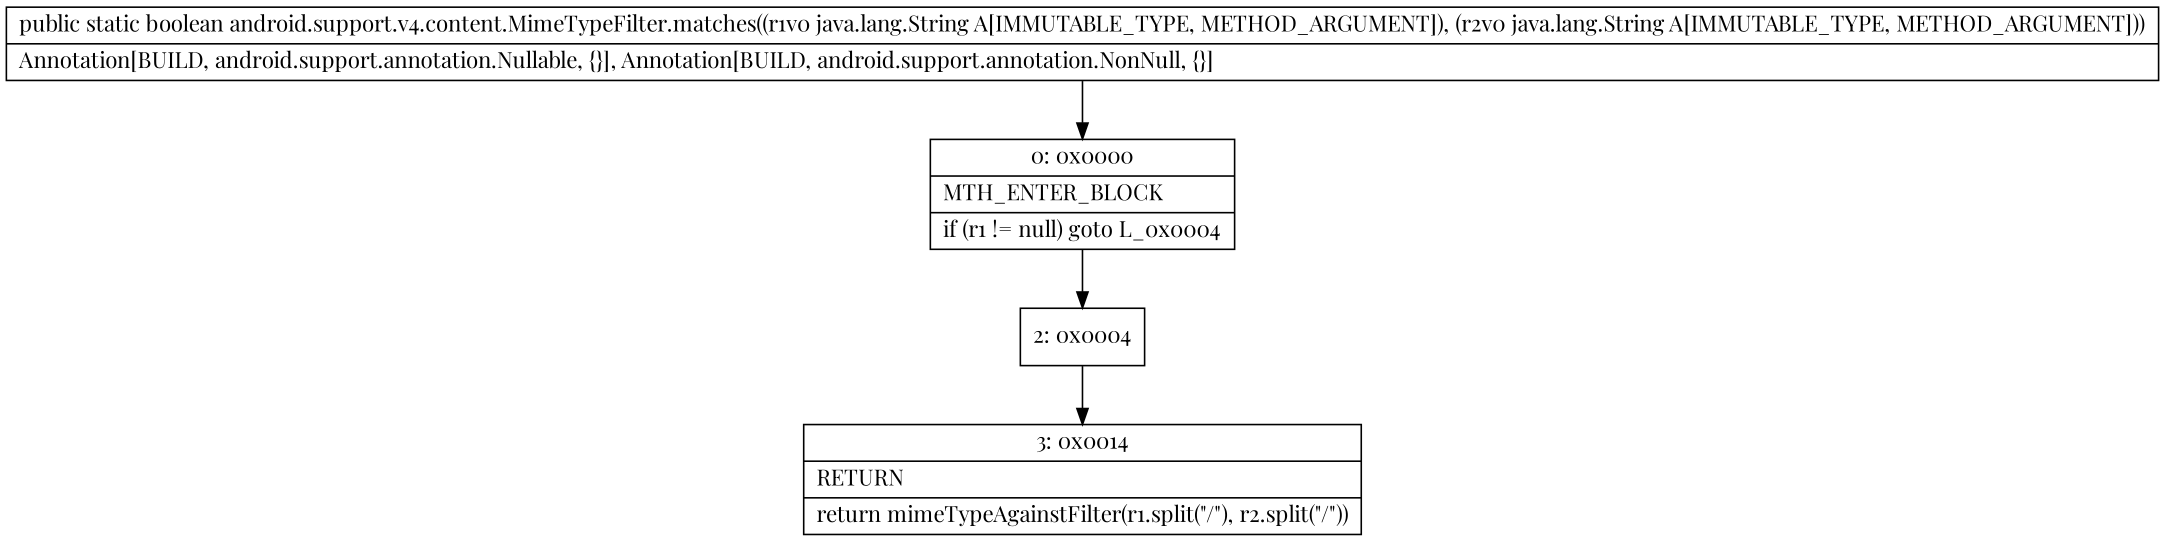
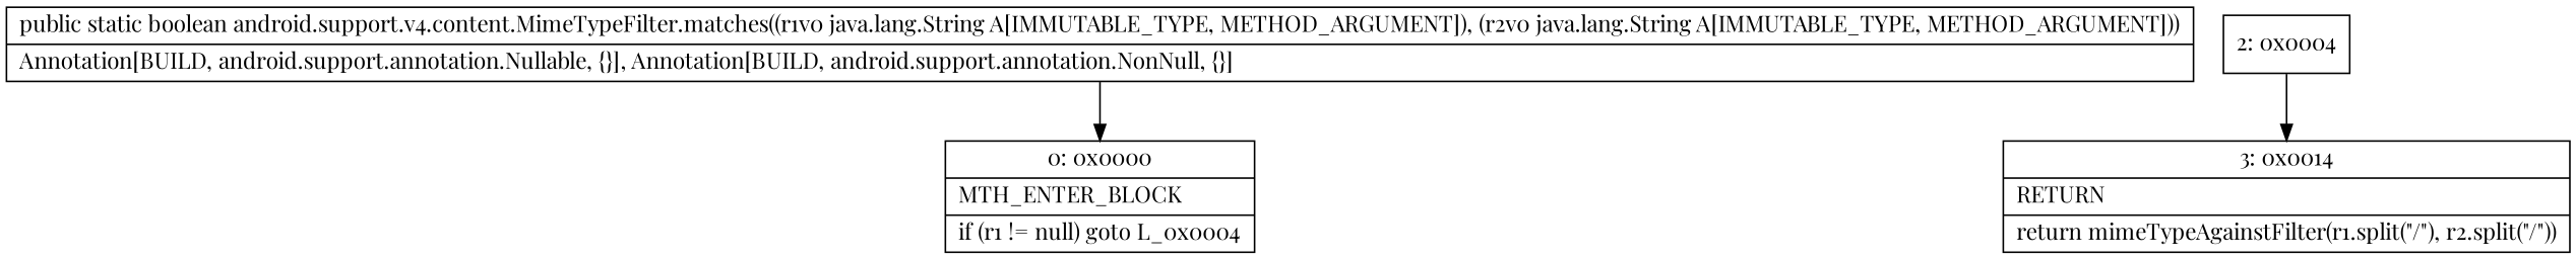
  digraph {
    fontname="Playfair Display"
    node [fontname="Playfair Display" shape=record]
    edge [fontname="Playfair Display"]
    n1 [label="{0\:\ 0x0000|MTH_ENTER_BLOCK\l|if (r1 != null) goto L_0x0004\l}"]
    n2 [label="{2\:\ 0x0004}"]
    n3 [label="{3\:\ 0x0014|RETURN\l|return mimeTypeAgainstFilter(r1.split(\"\/\"), r2.split(\"\/\"))\l}"]
    n4 [label="{public static boolean android.support.v4.content.MimeTypeFilter.matches((r1v0 java.lang.String A[IMMUTABLE_TYPE, METHOD_ARGUMENT]), (r2v0 java.lang.String A[IMMUTABLE_TYPE, METHOD_ARGUMENT]))  | Annotation[BUILD, android.support.annotation.Nullable, \{\}], Annotation[BUILD, android.support.annotation.NonNull, \{\}]\l}"]
-   n1 -> n2
    n2 -> n3
    n4 -> n1
  }
